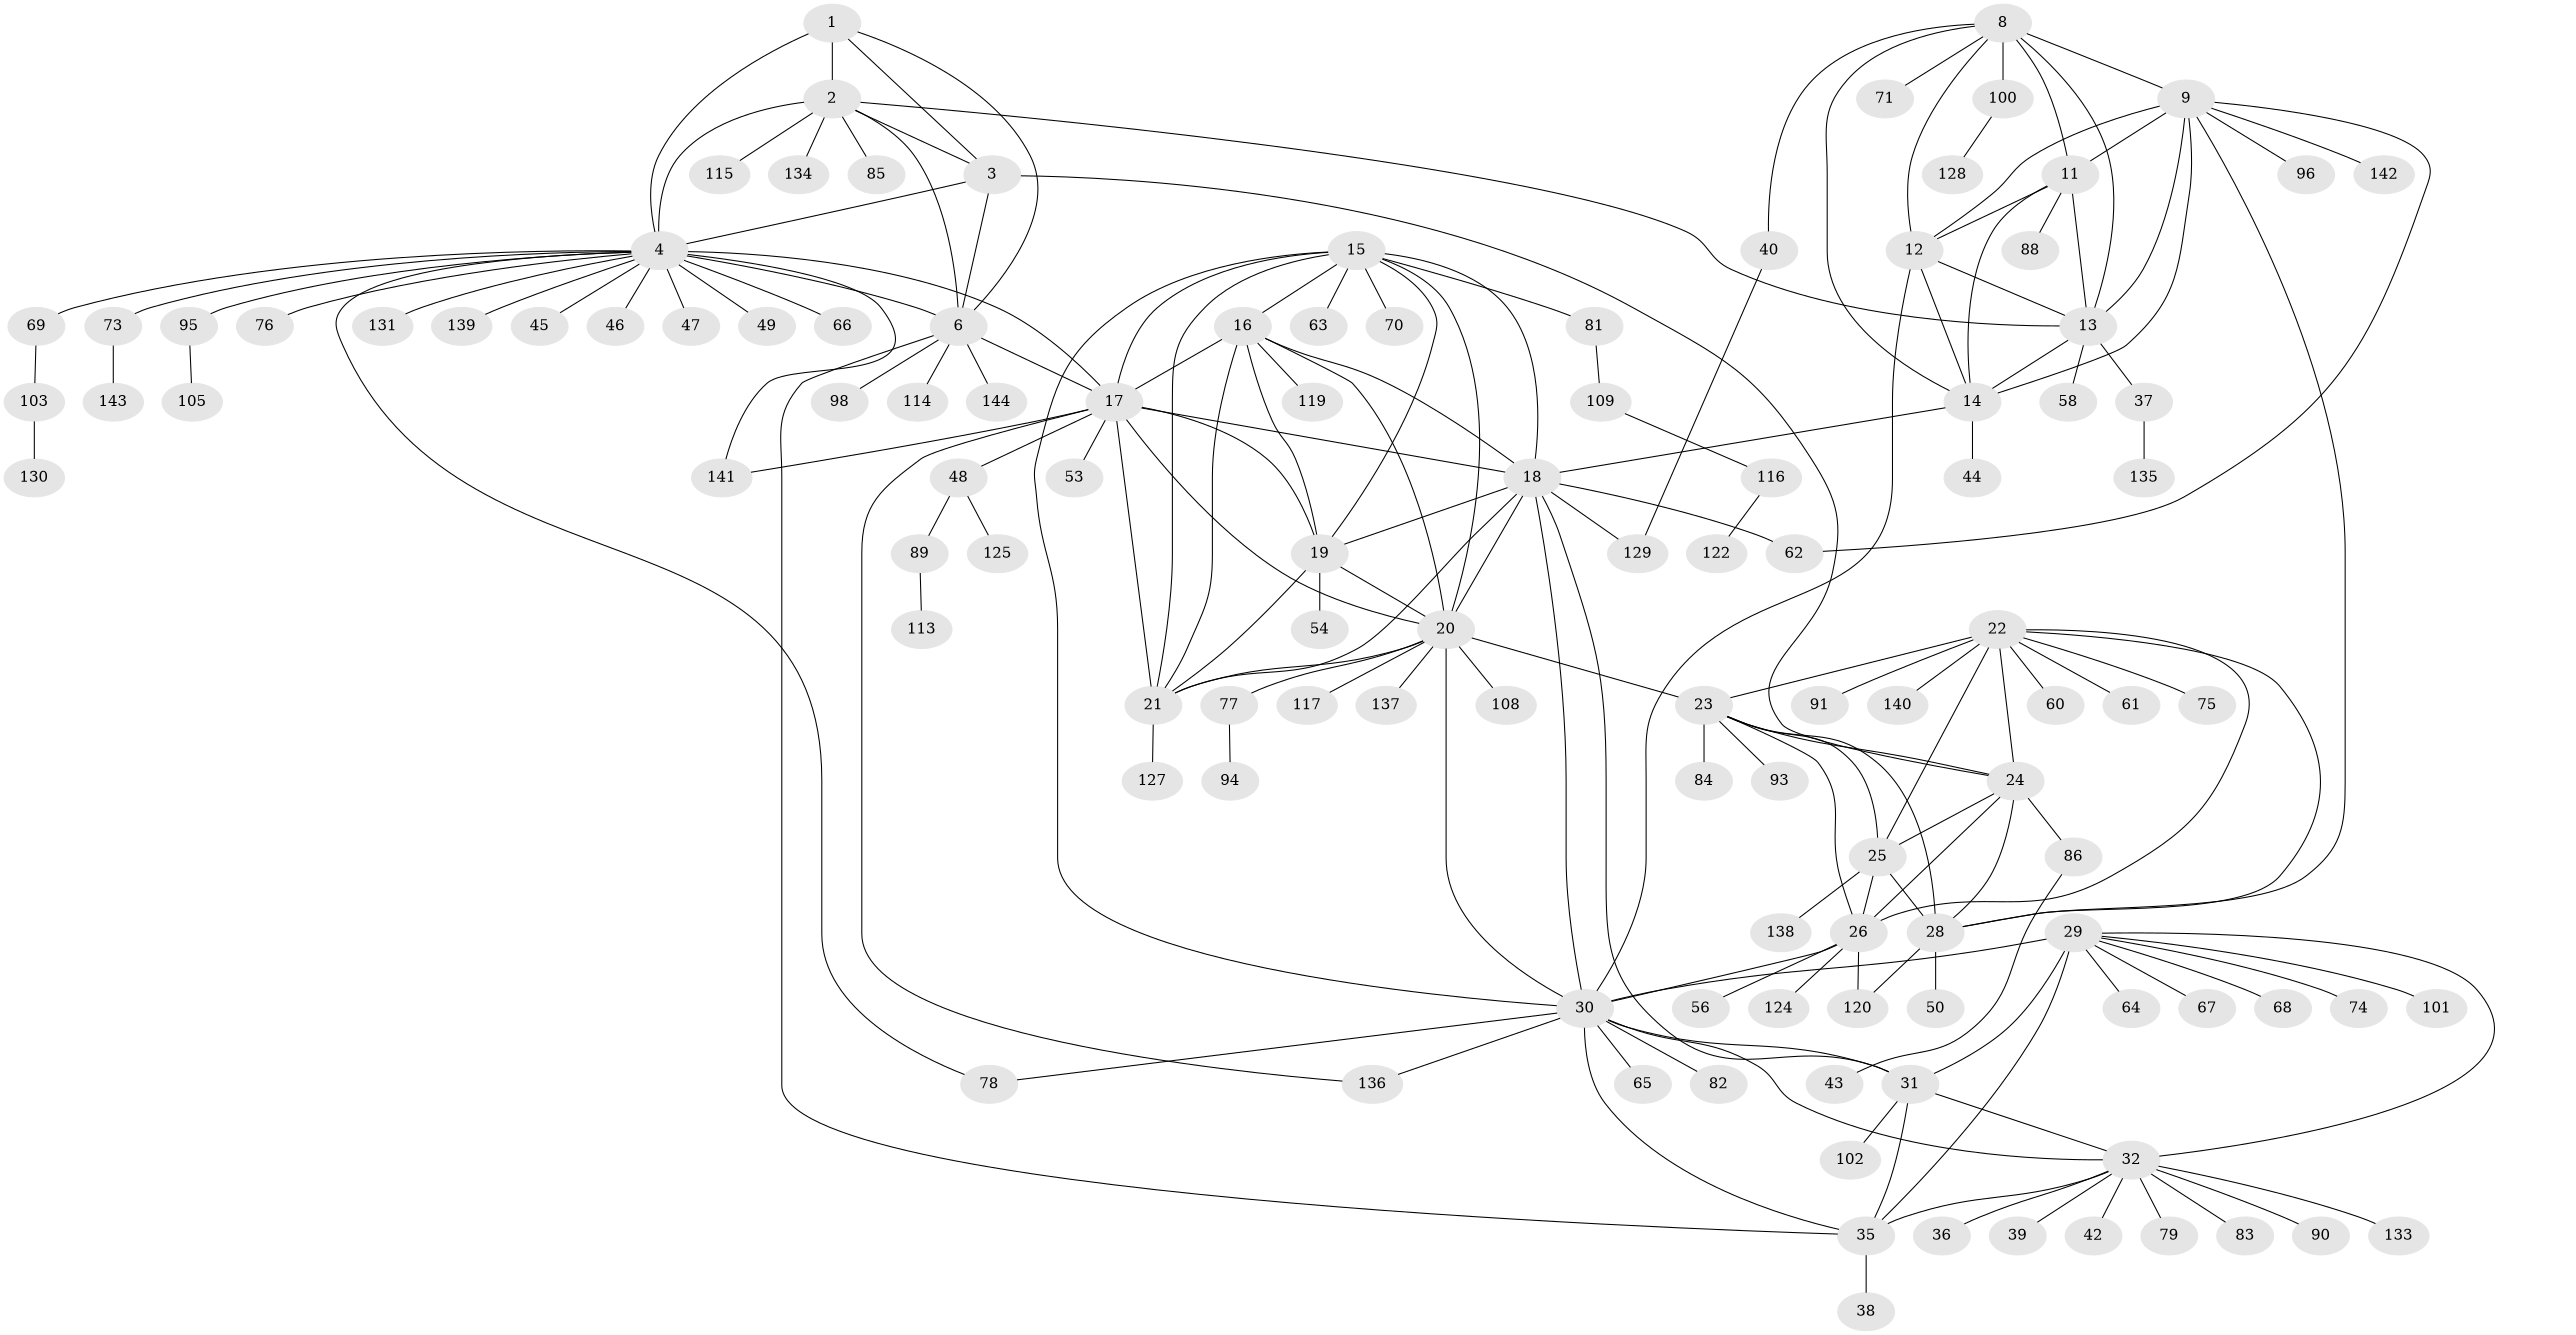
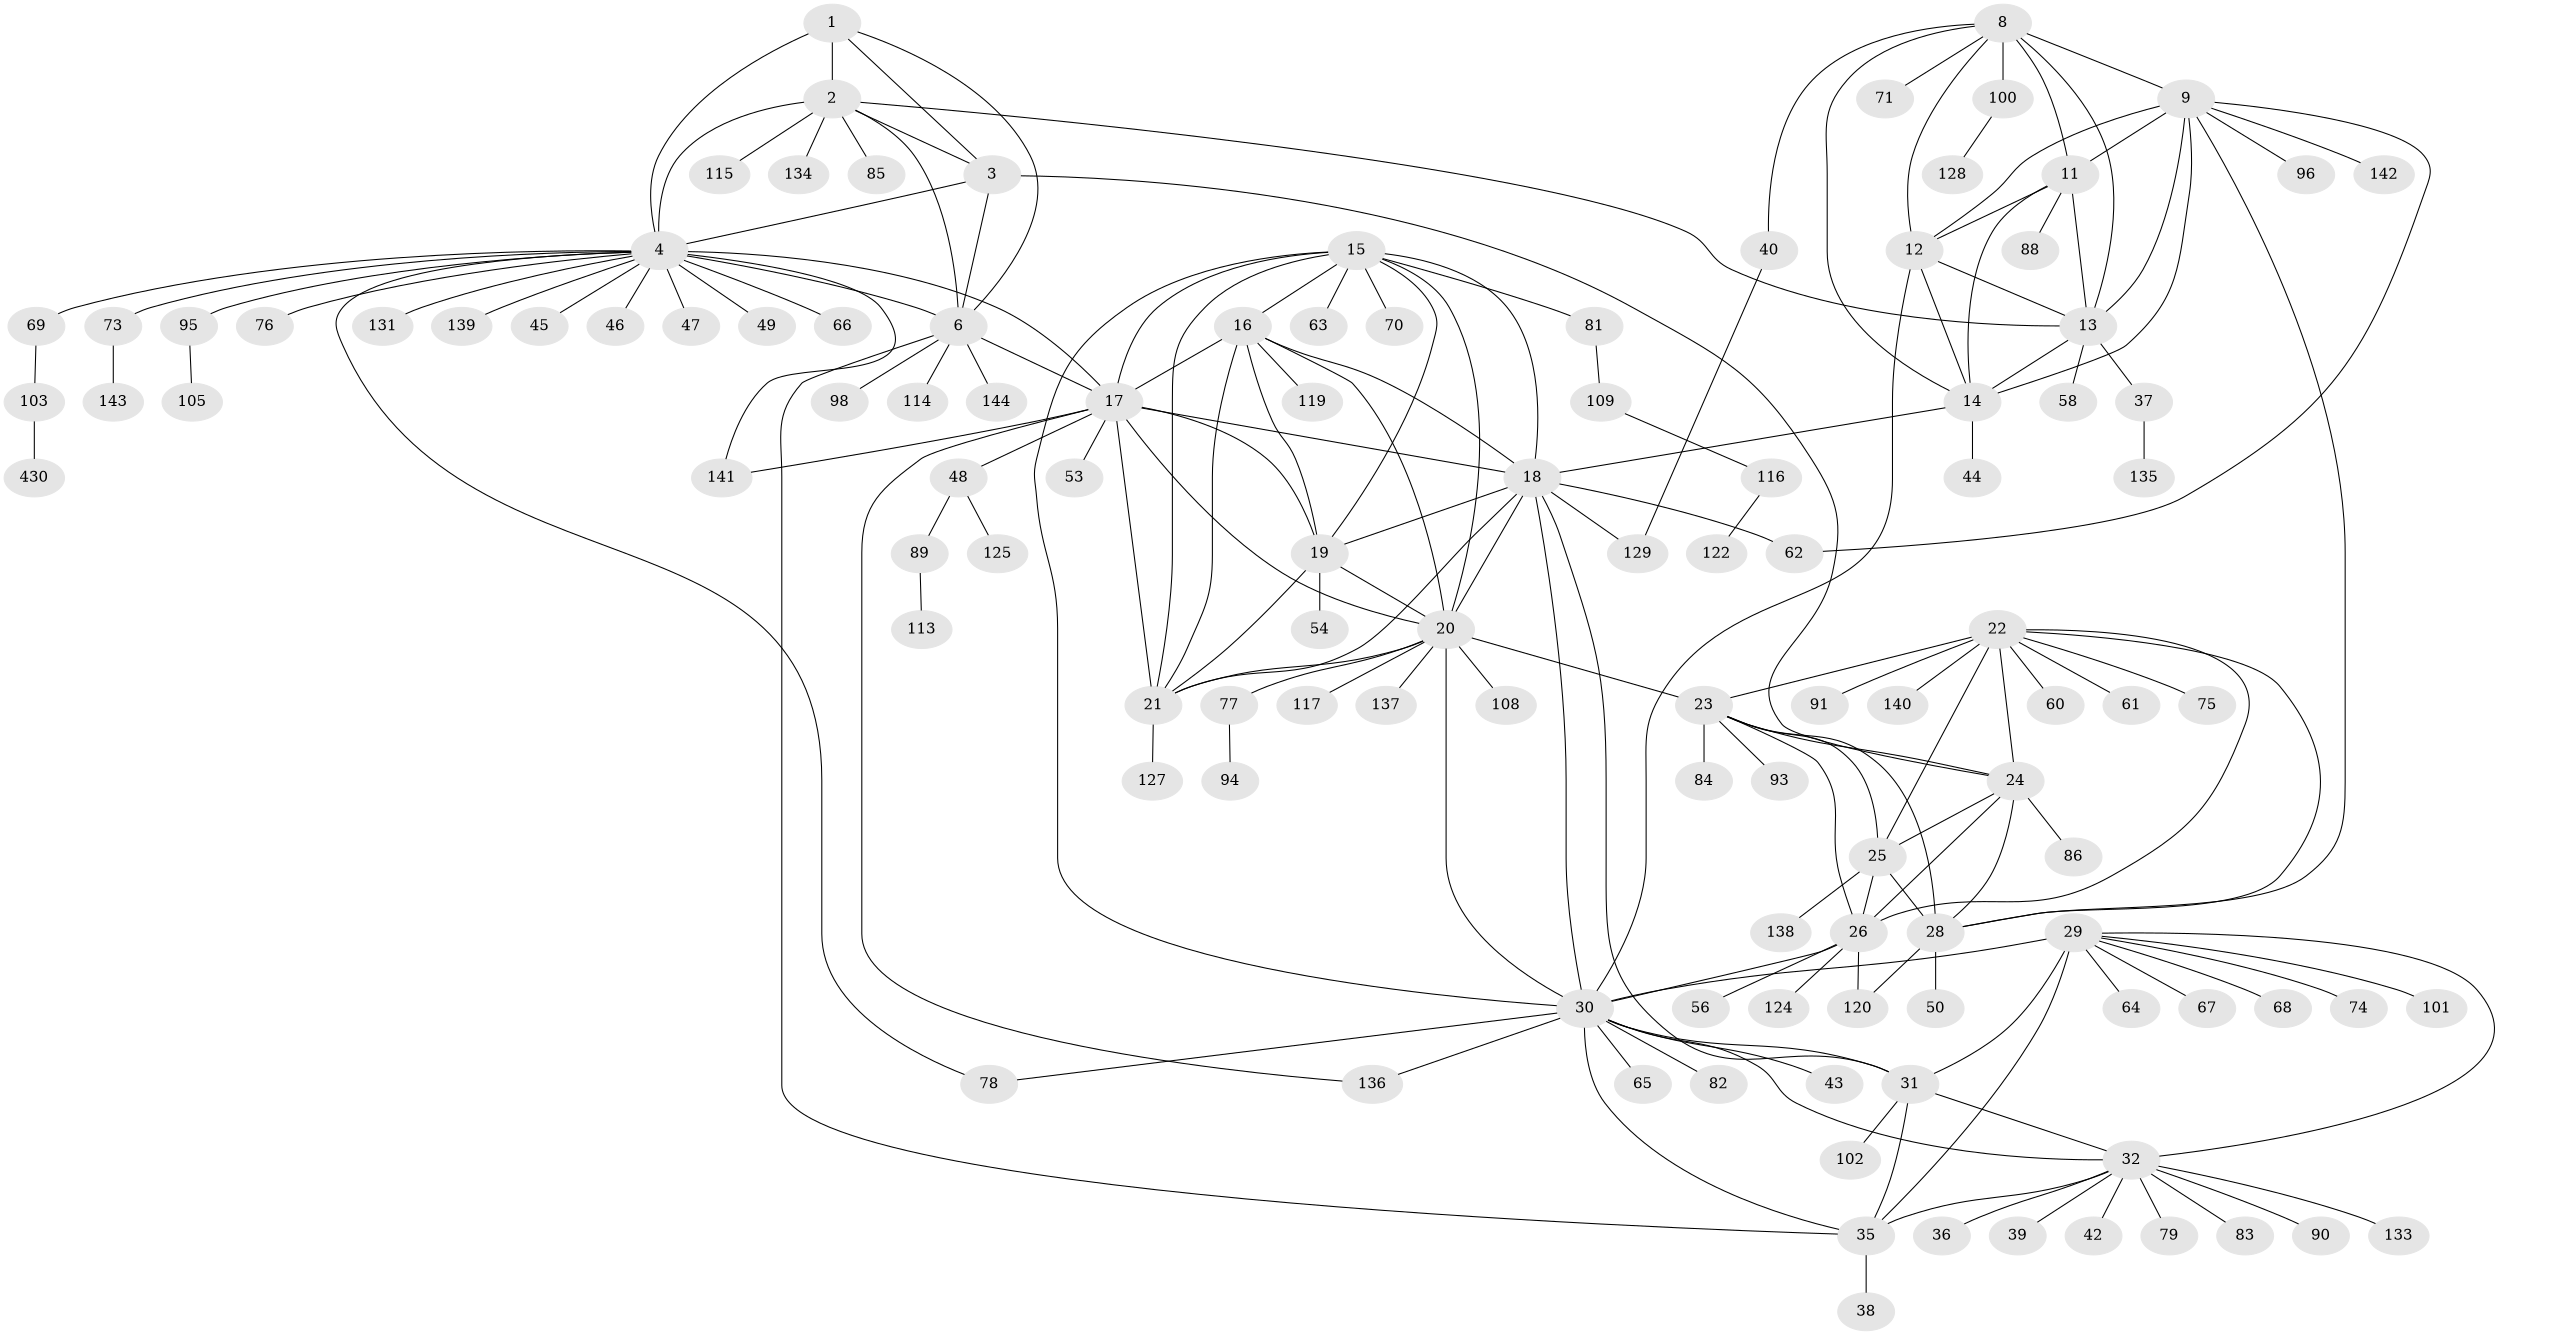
  graph {
    node [color=gray90 style=filled]
    1 [super="+123"]
    2 [super="+7"]
    3 [super="+52"]
    4 [super="+5"]
    6 [super="+87"]
    13 [super="+110"]
    85
    115
    134
    24 [super="+41"]
    17 [super="+106"]
    45
    46
    47
    49
    66
    69
    73
    76
    78
    95
    131
    139
    141
    35
    98
    114
    144
    14 [super="+104"]
    37
    58
    28
    25 [super="+55"]
    26 [super="+146"]
    86
    18 [super="+132"]
    19 [super="+121"]
    20 [super="+99"]
    21
    48 [super="+57"]
    53
    136
    103
    143
    105
    38
    8 [super="+59"]
    9 [super="+10"]
    11 [super="+126"]
    12 [super="+111"]
    40
    71
    100
    62
    96 [super="+112"]
    142
    88
    30 [super="+34"]
    44
    129
    128
    50
    120
    31 [super="+97"]
    32 [super="+92"]
    43
    65
    82
    135
    15 [super="+107"]
    16 [super="+118"]
    63
    70
    81
    119
    54
    23 [super="+72"]
    77
    108 [super="+145"]
    117
    137
    127
    109
    89
    125
    102
    84
    93
    94
    22 [super="+27"]
    60
    61
    75
    91
    140
    138
    56
    124
    29 [super="+33"]
    64
    67 [super="+80"]
    68
    74
    101
    36
    39
    42
    79
    83
    90
    133
    113
-   130
+   130 [label=430]
    116
    122
    1 -- 2 [weight=2]
    1 -- 3
    1 -- 4 [weight=2]
    1 -- 6
    2 -- 3 [weight=2]
    2 -- 4 [weight=4]
    2 -- 6 [weight=2]
    2 -- 13
    2 -- 85
    2 -- 115
    2 -- 134
    3 -- 4 [weight=2]
    3 -- 6
    3 -- 24
    4 -- 6 [weight=2]
    4 -- 17
    4 -- 45
    4 -- 46
    4 -- 47
    4 -- 49
    4 -- 66
    4 -- 69
    4 -- 73
    4 -- 76
    4 -- 78
    4 -- 95
    4 -- 131
    4 -- 139
    4 -- 141
    6 -- 17
    6 -- 35
    6 -- 98
    6 -- 114
    6 -- 144
    13 -- 14
    13 -- 37
    13 -- 58
    24 -- 28
    24 -- 25
    24 -- 26
    24 -- 86
    17 -- 141
    17 -- 18
    17 -- 19
    17 -- 20
    17 -- 21
    17 -- 48
    17 -- 53
    17 -- 136
    69 -- 103
    73 -- 143
    95 -- 105
    35 -- 38
    14 -- 18
    14 -- 44
    37 -- 135
    28 -- 50
    28 -- 120
    25 -- 28
    25 -- 26
    25 -- 138
    26 -- 30
    26 -- 120
    26 -- 56
    26 -- 124
    18 -- 19
    18 -- 20
    18 -- 21
    18 -- 62
    18 -- 30
    18 -- 129
    18 -- 31
    19 -- 20
    19 -- 21
    19 -- 54
    20 -- 21
    20 -- 30
    20 -- 23
    20 -- 77
    20 -- 108
    20 -- 117
    20 -- 137
    21 -- 127
    48 -- 89
    48 -- 125
    103 -- 130
    8 -- 13
    8 -- 14
    8 -- 9 [weight=2]
    8 -- 11
    8 -- 12
    8 -- 40
    8 -- 71
    8 -- 100
    9 -- 13 [weight=2]
    9 -- 14 [weight=2]
    9 -- 28
    9 -- 11 [weight=2]
    9 -- 12 [weight=2]
    9 -- 62
    9 -- 96
    9 -- 142
    11 -- 13
    11 -- 14
    11 -- 12
    11 -- 88
    12 -- 13
    12 -- 14
    12 -- 30
    40 -- 129
    100 -- 128
    30 -- 78
    30 -- 35 [weight=2]
    30 -- 136
    30 -- 31 [weight=2]
    30 -- 32 [weight=2]
-   86 -- 43
+   30 -- 43
    30 -- 65
    30 -- 82
    31 -- 35
    31 -- 32
    31 -- 102
    32 -- 35
    32 -- 36
    32 -- 39
    32 -- 42
    32 -- 79
    32 -- 83
    32 -- 90
    32 -- 133
    15 -- 17
    15 -- 18
    15 -- 19
    15 -- 20
    15 -- 21
    15 -- 30
    15 -- 16
    15 -- 63
    15 -- 70
    15 -- 81
    16 -- 17
    16 -- 18
    16 -- 19
    16 -- 20
    16 -- 21
    16 -- 119
    81 -- 109
    23 -- 24
    23 -- 28
    23 -- 25
    23 -- 26
    23 -- 84
    23 -- 93
    77 -- 94
    109 -- 116
    89 -- 113
    22 -- 24 [weight=2]
    22 -- 28 [weight=2]
    22 -- 25 [weight=2]
    22 -- 26 [weight=2]
    22 -- 23 [weight=2]
    22 -- 60
    22 -- 61
    22 -- 75
    22 -- 91
    22 -- 140
    29 -- 35 [weight=2]
    29 -- 30 [weight=4]
    29 -- 31 [weight=2]
    29 -- 32 [weight=2]
    29 -- 64
    29 -- 67
    29 -- 68
    29 -- 74
    29 -- 101
    116 -- 122
  }
